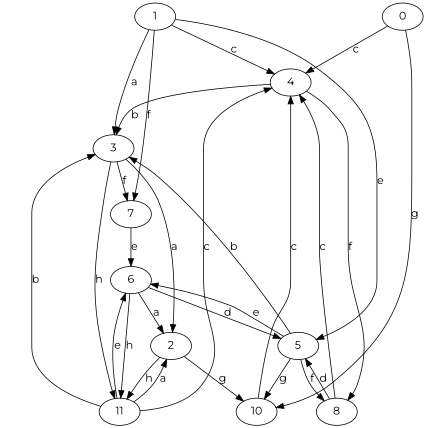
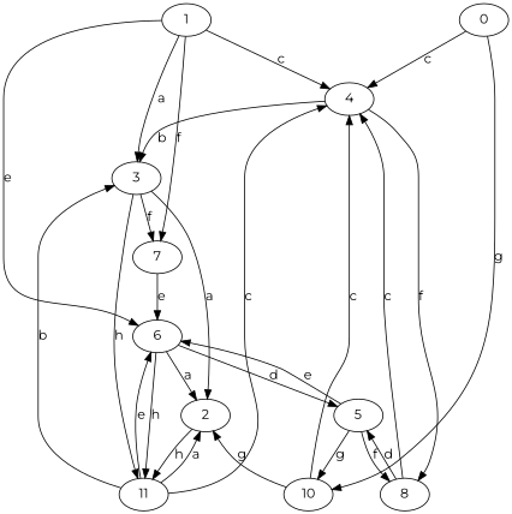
  strict digraph {
    fontname=Montserrat
    node [fontname=Montserrat]
    edge [fontname=Montserrat]
    1
    4
    6
    7
    3
    2
    10
    11
    8
    5
    0
    1 -> 4 [label=c]
-   1 -> 5 [label=e]
+   1 -> 6 [label=e]
    1 -> 7 [label=f]
    1 -> 3 [label=a]
    4 -> 3 [label=b]
    4 -> 8 [label=f]
    6 -> 2 [label=a]
    6 -> 11 [label=h]
    6 -> 5 [label=d]
    7 -> 6 [label=e]
    3 -> 7 [label=f]
    3 -> 2 [label=a]
    3 -> 11 [label=h]
-   2 -> 10 [label=g]
+   10 -> 2 [label=g]
    2 -> 11 [label=h]
    10 -> 4 [label=c]
    11 -> 4 [label=c]
    11 -> 6 [label=e]
    11 -> 3 [label=b]
    11 -> 2 [label=a]
    8 -> 4 [label=c]
    8 -> 5 [label=d]
    5 -> 6 [label=e]
-   5 -> 3 [label=b]
    5 -> 10 [label=g]
    5 -> 8 [label=f]
    0 -> 4 [label=c]
    0 -> 10 [label=g]
  }
